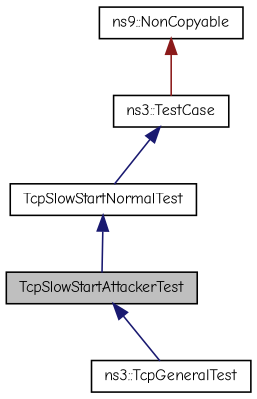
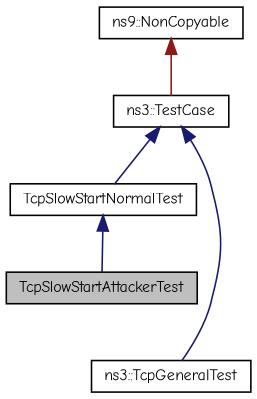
  digraph {
    fontname="Comic Neue"
    node [color=black fillcolor=white fontname="Comic Neue" fontsize=10 shape=record style=filled]
    edge [color=midnightblue dir=back fontname="Comic Neue" fontsize=10 labelfontname=Helvetica labelfontsize=10 style=solid]
    n1 [fillcolor=grey75 fontcolor=black height=0.2 label=TcpSlowStartAttackerTest width=0.4]
    n2 [height=0.2 label=TcpSlowStartNormalTest width=0.4]
    n3 [height=0.2 label="ns3::TcpGeneralTest" width=0.4]
    n4 [height=0.2 label="ns3::TestCase" width=0.4]
    n5 [height=0.2 label="ns9::NonCopyable" width=0.4]
    n2 -> n1
    n4 -> n2
-   n1 -> n3
+   n4 -> n3
    n5 -> n4 [color=firebrick4]
  }
